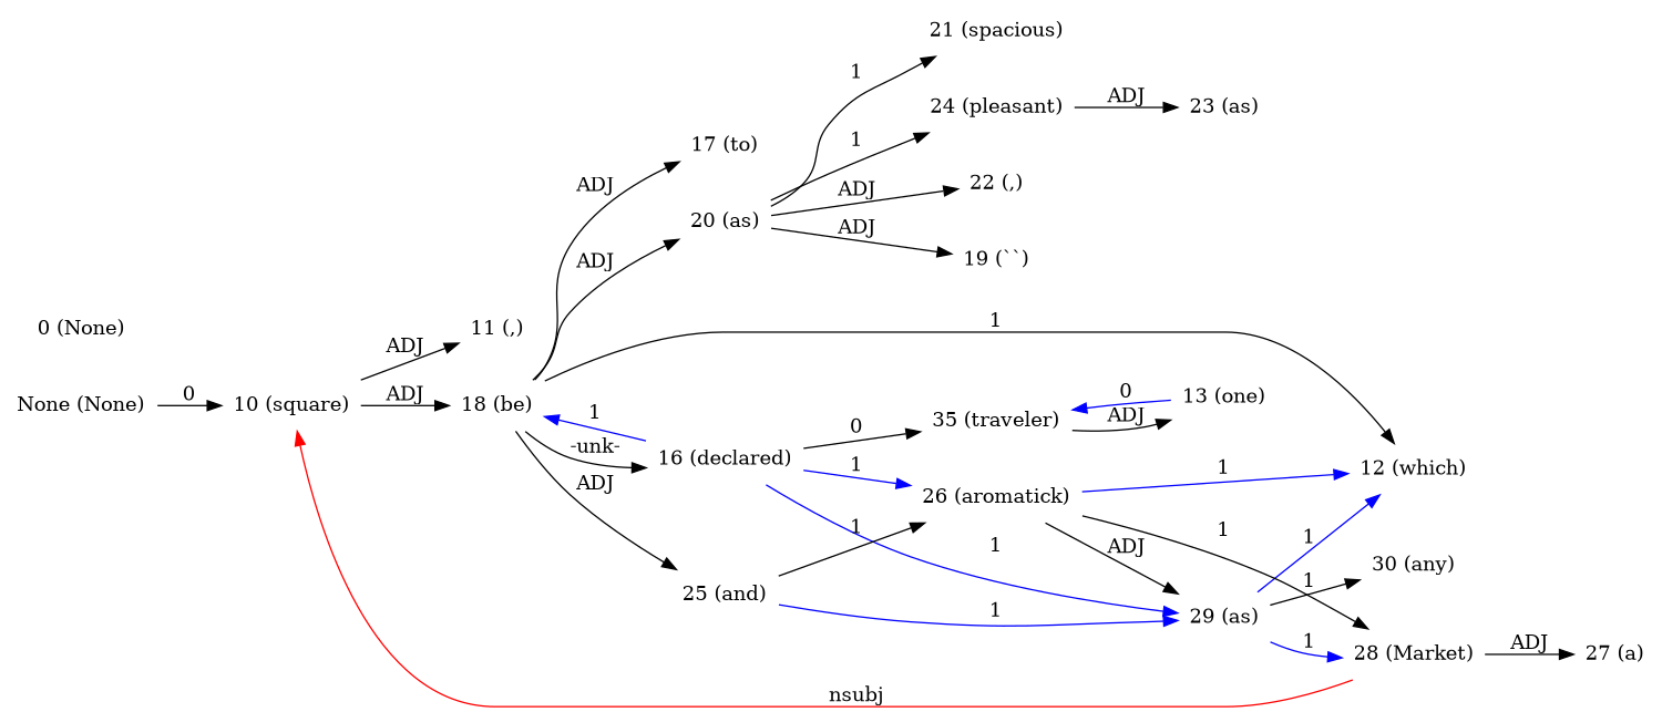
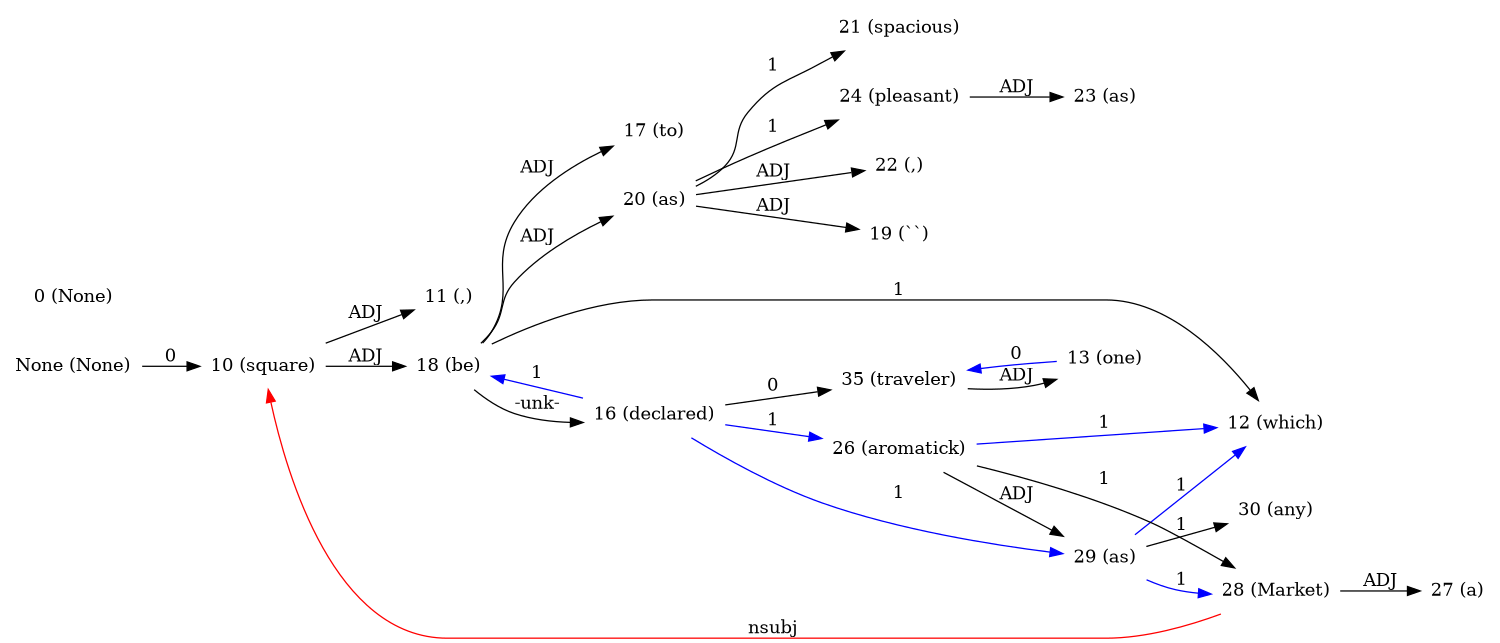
  digraph {
    rankdir=LR
    node [shape=plaintext]
    edge [dir=forward]
    n1 [label="None (None)"]
    n2 [label="10 (square)"]
    n3 [label="11 (,)"]
    n4 [label="18 (be)"]
    n5 [label="12 (which)"]
    n6 [label="16 (declared)"]
    n7 [label="17 (to)"]
    n8 [label="20 (as)"]
-   n9 [label="25 (and)"]
    n10 [label="0 (None)"]
    n11 [label="35 (traveler)"]
    n12 [label="29 (as)"]
    n13 [label="26 (aromatick)"]
    n14 [label="19 (``)"]
    n15 [label="21 (spacious)"]
    n16 [label="24 (pleasant)"]
    n17 [label="22 (,)"]
    n18 [label="28 (Market)"]
    n19 [label="27 (a)"]
    n20 [label="13 (one)"]
    n21 [label="30 (any)"]
    n22 [label="23 (as)"]
    n1 -> n2 [label=0]
    n2 -> n3 [label=ADJ]
    n2 -> n4 [label=ADJ]
    n4 -> n5 [label=1]
    n4 -> n6 [label="-unk-"]
    n4 -> n7 [label=ADJ]
    n4 -> n8 [label=ADJ]
-   n4 -> n9 [label=ADJ]
    n6 -> n4 [color=blue label=1]
    n6 -> n11 [label=0]
    n6 -> n12 [color=blue label=1]
    n6 -> n13 [color=blue label=1]
    n8 -> n14 [label=ADJ]
    n8 -> n15 [label=1]
    n8 -> n16 [label=1]
    n8 -> n17 [label=ADJ]
-   n9 -> n12 [color=blue label=1]
-   n9 -> n13 [label=1]
    n11 -> n20 [label=ADJ]
    n12 -> n5 [color=blue label=1]
    n12 -> n18 [color=blue label=1]
    n12 -> n21 [label=1]
    n13 -> n5 [color=blue label=1]
    n13 -> n12 [label=ADJ]
    n13 -> n18 [label=1]
    n16 -> n22 [label=ADJ]
    n18 -> n2 [color=red label=nsubj]
    n18 -> n19 [label=ADJ]
    n20 -> n11 [color=blue label=0]
  }
